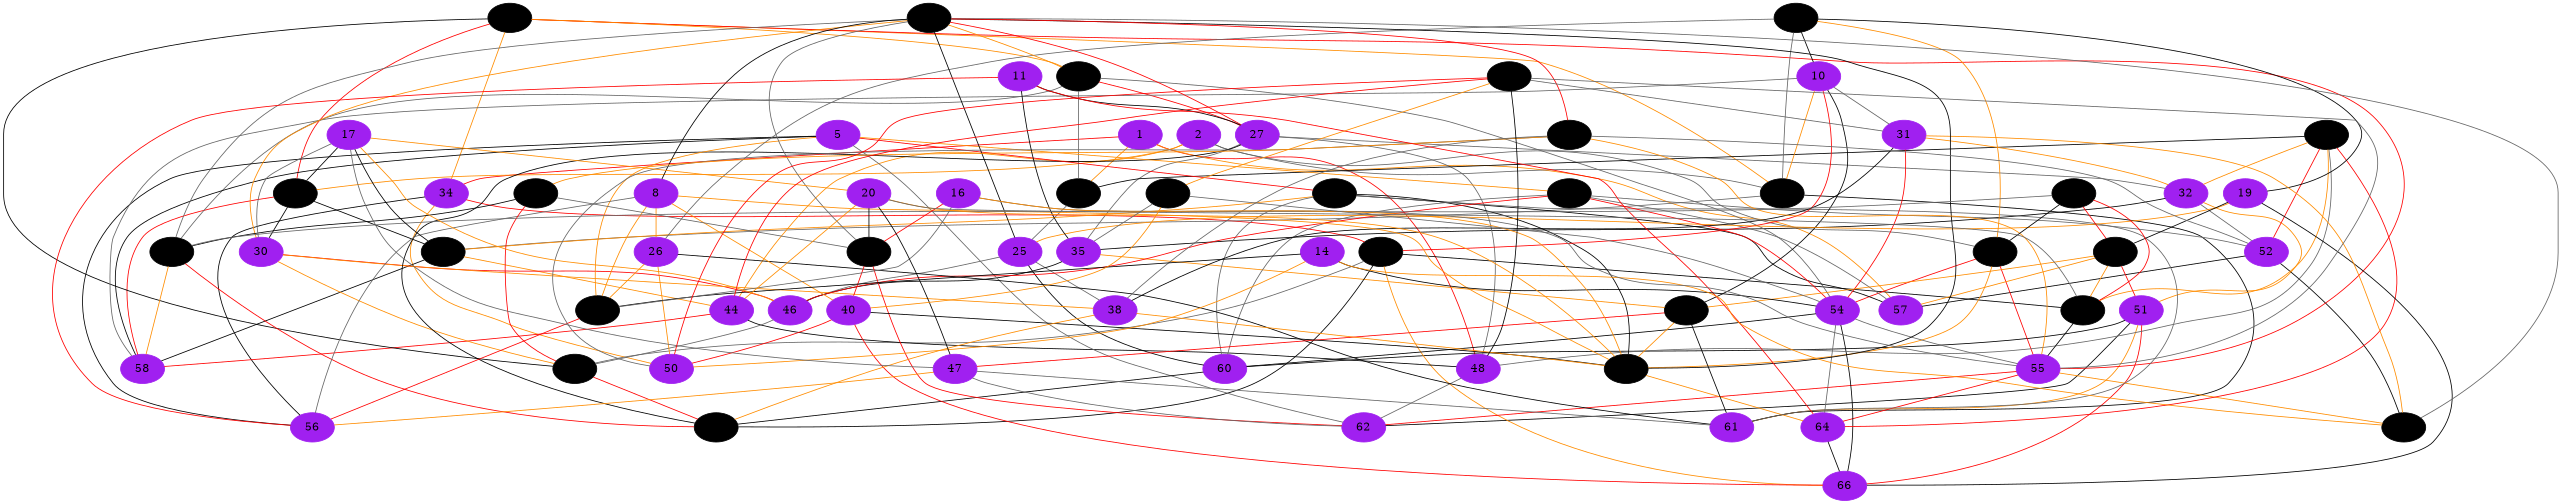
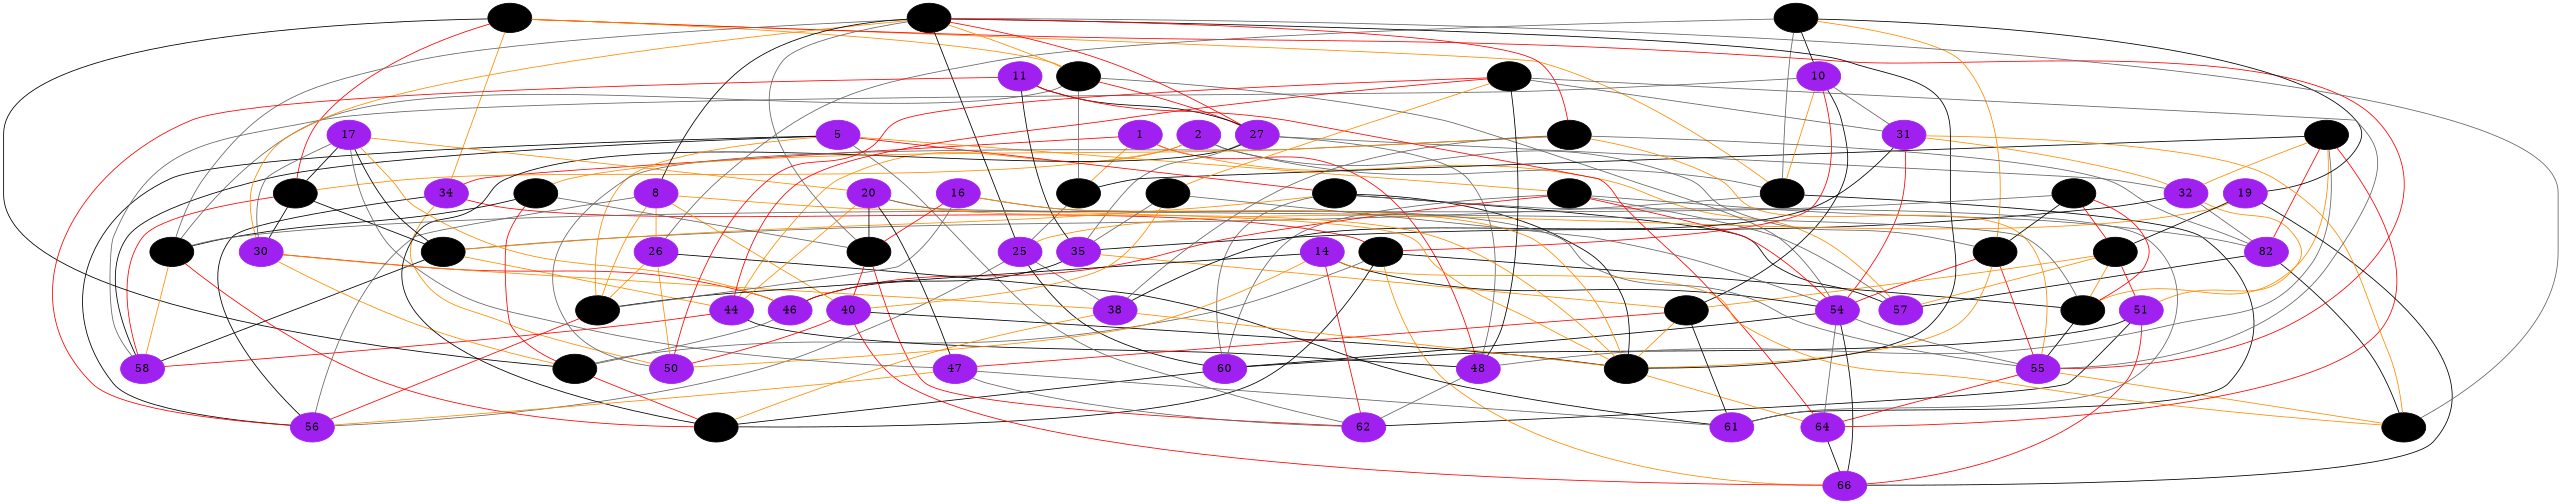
  graph {
    node [color=purple style=filled]
    edge [color=darkorange weight=1.0]
    15 [color=black]
    1
    34
    48
    57
    25
    32
-   52
+   52 [label=82]
    35
    51
    56
    50
    37 [color=black]
    62
    21 [color=black]
    2
    23 [color=black]
    42 [color=black]
    44
    39 [color=black]
    61
    58
    30
    55
    53 [color=black]
    54
    3 [color=black]
    13 [color=black]
    59 [color=black]
    27
    41 [color=black]
    64
    63 [color=black]
    65 [color=black]
    4 [color=black]
    43 [color=black]
    66
    18 [color=black]
    5
    28 [color=black]
    49 [color=black]
    60
    46
    6 [color=black]
    10
    19
    26
    31
    45 [color=black]
    36 [color=black]
    7 [color=black]
    8
    9 [color=black]
    33 [color=black]
    40
    22 [color=black]
    38
    47
    11
    12 [color=black]
    14
    16
    17
    20
    24 [color=black]
    29 [color=black]
    15 -- 25 [color=gray40]
    1 -- 15
    1 -- 34 [color=red]
    1 -- 48 [color=red]
    1 -- 57 [weight=2.0]
    34 -- 56 [color=black]
    34 -- 50
    34 -- 37 [color=red]
    48 -- 62 [color=gray40]
    25 -- 60 [color=black]
-   25 -- 46 [color=gray40]
+   25 -- 56 [color=gray40]
    25 -- 38 [color=gray40]
    32 -- 52 [color=gray40]
    32 -- 35 [color=black]
    32 -- 51
    52 -- 57 [color=black]
    52 -- 63 [color=black]
    35 -- 46 [color=black]
    35 -- 45
    51 -- 62 [color=black]
-   51 -- 61
    51 -- 66 [color=red]
    51 -- 60 [color=black]
    37 -- 59 [color=gray40]
    37 -- 65 [color=black]
    37 -- 43 [color=black]
    37 -- 66
    21 -- 39 [color=gray40]
    21 -- 61 [color=black]
    2 -- 21 [color=gray40]
    2 -- 23
    2 -- 42 [color=gray40]
    2 -- 44
    23 -- 39 [color=black]
    23 -- 58 [color=red]
    23 -- 30 [color=black]
    42 -- 55 [color=red]
    42 -- 53
    42 -- 54 [color=red]
    44 -- 48 [color=black]
    44 -- 58 [color=red]
    39 -- 44
    39 -- 58 [color=black]
    30 -- 59
    30 -- 46 [color=red]
    30 -- 38
-   55 -- 62 [color=red]
+   14 -- 62 [color=red]
    55 -- 64 [color=red]
    55 -- 63 [weight=2.0]
    53 -- 64
    54 -- 55 [color=gray40]
    54 -- 64 [color=gray40]
    54 -- 66 [color=black]
    54 -- 60 [color=black]
    3 -- 34
    3 -- 21
    3 -- 23 [color=red]
    3 -- 55 [color=red]
    3 -- 13
    3 -- 59 [color=black]
    13 -- 15 [color=gray40]
    13 -- 54 [color=gray40]
    13 -- 27 [color=red]
    13 -- 41 [color=gray40]
    59 -- 65 [color=red]
    27 -- 48 [color=gray40]
    27 -- 32 [color=gray40]
    27 -- 35 [color=gray40]
    27 -- 65 [color=black]
    41 -- 58
    41 -- 65 [color=red]
    64 -- 66 [color=black]
    4 -- 15 [color=black]
    4 -- 48 [color=gray40]
    4 -- 32
    4 -- 52 [color=red]
    4 -- 64 [color=red]
    4 -- 43
    43 -- 55 [color=black]
    18 -- 57 [color=black]
    18 -- 39
    18 -- 61 [color=gray40]
    18 -- 53 [color=black]
    18 -- 60 [color=gray40]
    5 -- 56 [color=black]
    5 -- 62 [color=gray40]
    5 -- 58 [color=black]
    5 -- 18 [color=red]
    5 -- 28
    5 -- 49
    28 -- 57 [color=gray40]
    28 -- 52 [color=gray40]
    28 -- 54 [color=red]
    28 -- 60 [color=gray40]
    28 -- 46 [color=red]
    49 -- 56 [color=red]
    60 -- 65 [color=black]
    46 -- 59 [color=gray40]
    6 -- 21 [color=gray40]
    6 -- 42
    6 -- 10 [color=black]
    6 -- 19 [color=black]
    6 -- 26 [color=gray40 weight=2.0]
    10 -- 37 [color=red]
    10 -- 21
    10 -- 58 [color=gray40]
    10 -- 31 [color=gray40]
    10 -- 45 [color=black]
    19 -- 25
    19 -- 66 [color=black]
    19 -- 36 [color=black]
    26 -- 50
    26 -- 61 [color=black]
    26 -- 49
    31 -- 32
    31 -- 54 [color=red]
    31 -- 63
    31 -- 38 [color=black]
    45 -- 61 [color=black]
    45 -- 53
    45 -- 47 [color=red]
    36 -- 57
    36 -- 51 [color=red]
    36 -- 43
    36 -- 45
    7 -- 25 [color=black]
    7 -- 30
    7 -- 53 [color=black]
    7 -- 13
    7 -- 27 [color=red]
    7 -- 41 [color=gray40]
    7 -- 63 [color=gray40]
    7 -- 8 [color=black]
    7 -- 9 [color=red]
    7 -- 33 [color=gray40]
    8 -- 56 [color=gray40]
    8 -- 53
    8 -- 49
    8 -- 26
    8 -- 40
    9 -- 52 [color=gray40]
    9 -- 50 [color=gray40]
    9 -- 55
    9 -- 22
    9 -- 38 [color=gray40]
    33 -- 62 [color=red]
    33 -- 40 [color=red]
    40 -- 50 [color=red]
    40 -- 53 [color=black]
    40 -- 66 [color=red]
    22 -- 59 [color=red]
    22 -- 41 [color=black]
    22 -- 33 [color=gray40]
    38 -- 53
    38 -- 65
    47 -- 56
    47 -- 62 [color=gray40]
    47 -- 61 [color=gray40]
    11 -- 35 [color=black]
    11 -- 56 [color=red]
    11 -- 27 [color=black]
    11 -- 64 [color=red]
    12 -- 42 [color=black]
    12 -- 41 [color=gray40]
    12 -- 43 [color=red]
    12 -- 36 [color=red]
    14 -- 50
    14 -- 54 [color=black]
    14 -- 63
    14 -- 49 [color=black]
    16 -- 55 [color=gray40]
    16 -- 53
    16 -- 49 [color=gray40]
    16 -- 33 [color=red]
    17 -- 23 [color=black]
    17 -- 39 [color=black]
    17 -- 30 [color=gray40]
    17 -- 46
    17 -- 47 [color=gray40]
    17 -- 20
    20 -- 44
    20 -- 53
    20 -- 43 [color=gray40]
    20 -- 33 [color=black]
    20 -- 47 [color=black]
    24 -- 48 [color=black]
    24 -- 50 [color=red]
    24 -- 44 [color=red]
    24 -- 55 [color=gray40]
    24 -- 31 [color=gray40]
    24 -- 29
    29 -- 35 [color=gray40]
    29 -- 54 [color=gray40]
    29 -- 40
  }
